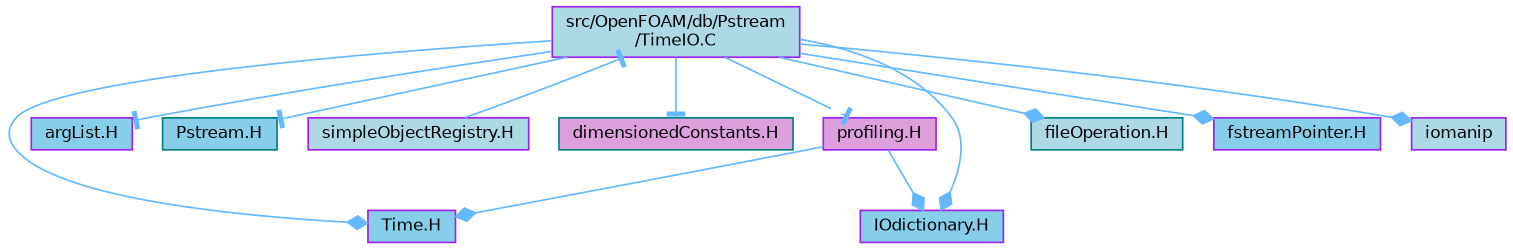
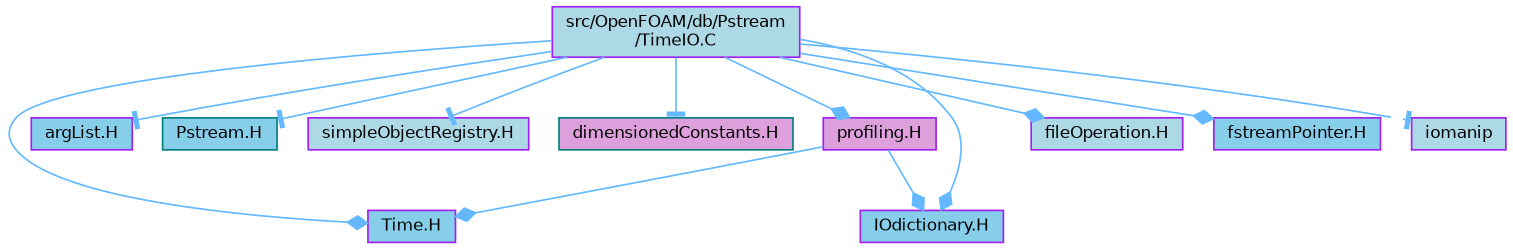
  digraph {
    fontname="DejaVu Sans"
    node [color=purple fillcolor=skyblue fontname="DejaVu Sans" fontsize=10 shape=box style=filled]
    edge [arrowhead=diamond color=steelblue1 fontname="DejaVu Sans" fontsize=10 labelfontname=Helvetica labelfontsize=10 style=solid]
    n1 [fillcolor=lightblue fontcolor=black height=0.2 label="src/OpenFOAM/db/Pstream\l/TimeIO.C" width=0.4]
    n2 [height=0.2 label="Time.H" width=0.4]
    n3 [height=0.2 label="argList.H" width=0.4]
    n4 [color=teal height=0.2 label="Pstream.H" width=0.4]
    n5 [fillcolor=lightblue height=0.2 label="simpleObjectRegistry.H" width=0.4]
    n6 [color=teal fillcolor=plum height=0.2 label="dimensionedConstants.H" width=0.4]
    n7 [fillcolor=plum height=0.2 label="profiling.H" width=0.4]
    n8 [height=0.2 label="IOdictionary.H" width=0.4]
-   n9 [color=teal fillcolor=lightblue height=0.2 label="fileOperation.H" width=0.4]
+   n9 [fillcolor=lightblue height=0.2 label="fileOperation.H" width=0.4]
    n10 [height=0.2 label="fstreamPointer.H" width=0.4]
    n11 [fillcolor=lightblue height=0.2 label=iomanip width=0.4]
    n1 -> n2
    n1 -> n3 [arrowhead=tee]
    n1 -> n4 [arrowhead=tee]
-   n5 -> n1 [arrowhead=tee]
+   n1 -> n5 [arrowhead=tee]
    n1 -> n6 [arrowhead=tee]
-   n1 -> n7 [arrowhead=tee]
+   n1 -> n7
    n1 -> n8
    n1 -> n9
    n1 -> n10
-   n1 -> n11
+   n1 -> n11 [arrowhead=tee]
    n7 -> n2
    n7 -> n8
  }
